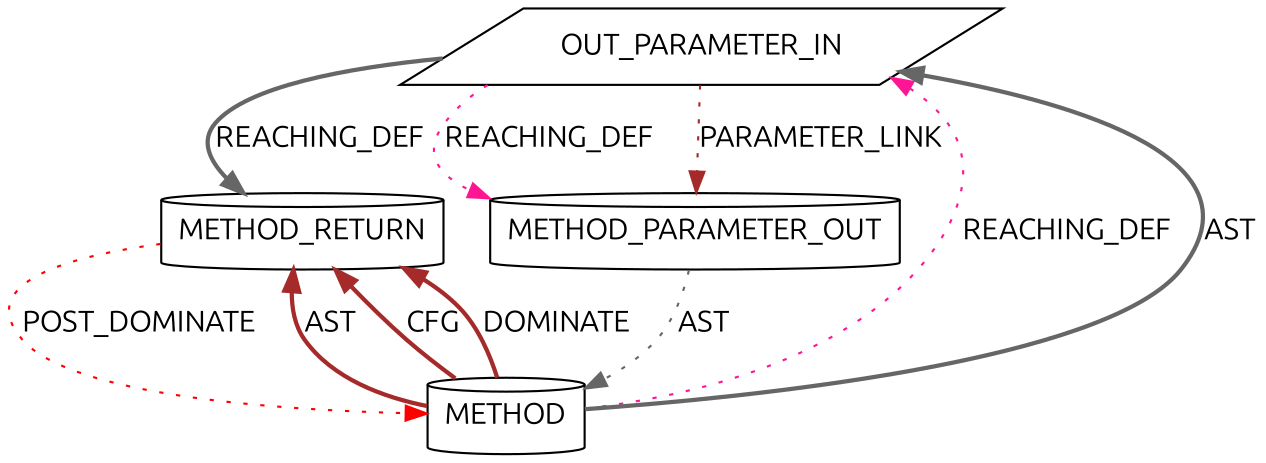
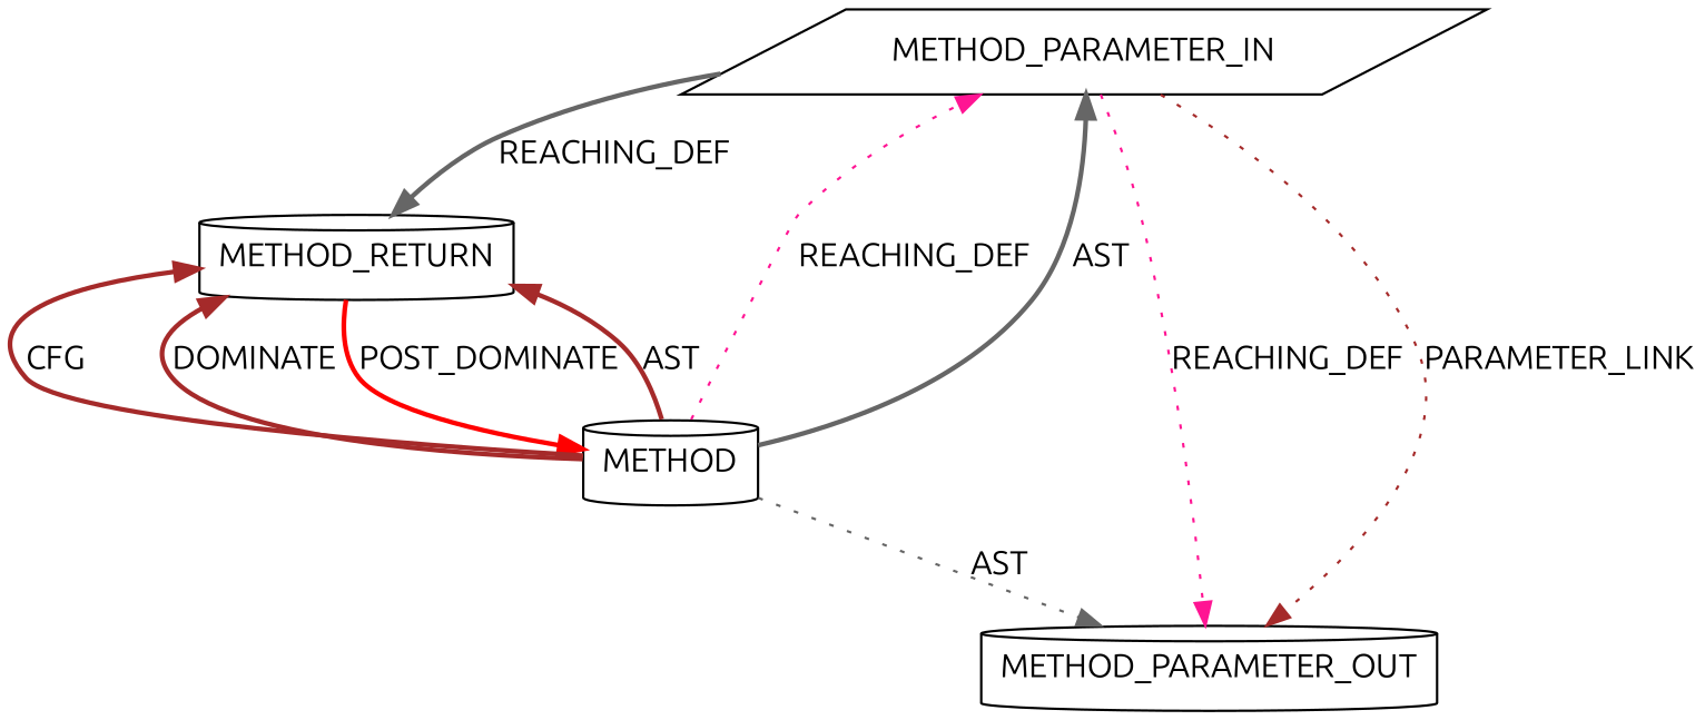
  digraph {
    fontname=Ubuntu
    node [CODE=p1 EVALUATION_STRATEGY=BY_VALUE NAME=p1 ORDER=1 TYPE_FULL_NAME=ANY fontname=Ubuntu shape=cylinder]
    edge [color=brown fontname=Ubuntu style=bold]
-   n1 [INDEX=1 IS_VARIADIC=false label=OUT_PARAMETER_IN shape=parallelogram]
+   n1 [INDEX=1 IS_VARIADIC=false label=METHOD_PARAMETER_IN shape=parallelogram]
    n2 [CODE=RET ORDER=2 label=METHOD_RETURN NAME=""]
    n3 [INDEX=1 IS_VARIADIC=false label=METHOD_PARAMETER_OUT]
    n4 [AST_PARENT_FULL_NAME="<global>" AST_PARENT_TYPE=NAMESPACE_BLOCK CODE="<empty>" FILENAME="<empty>" FULL_NAME=ceph_con_reset_session IS_EXTERNAL=true NAME=ceph_con_reset_session ORDER=0 label=METHOD EVALUATION_STRATEGY="" TYPE_FULL_NAME=""]
    n1 -> n2 [VARIABLE=p1 color=gray40 label=REACHING_DEF]
    n1 -> n3 [VARIABLE=p1 color=deeppink label=REACHING_DEF style=dotted]
    n1 -> n3 [label=PARAMETER_LINK style=dotted]
-   n2 -> n4 [color=red label=POST_DOMINATE style=dotted]
+   n2 -> n4 [color=red label=POST_DOMINATE]
    n4 -> n1 [color=deeppink label=REACHING_DEF style=dotted]
    n4 -> n1 [color=gray40 label=AST]
    n4 -> n2 [label=AST]
    n4 -> n2 [label=CFG]
    n4 -> n2 [label=DOMINATE]
-   n3 -> n4 [color=gray40 label=AST style=dotted]
+   n4 -> n3 [color=gray40 label=AST style=dotted]
  }
